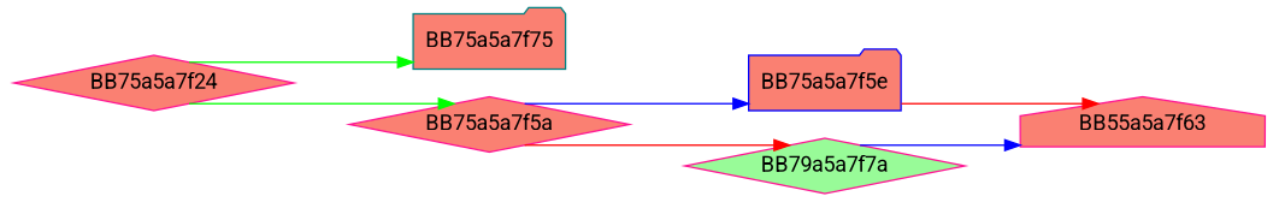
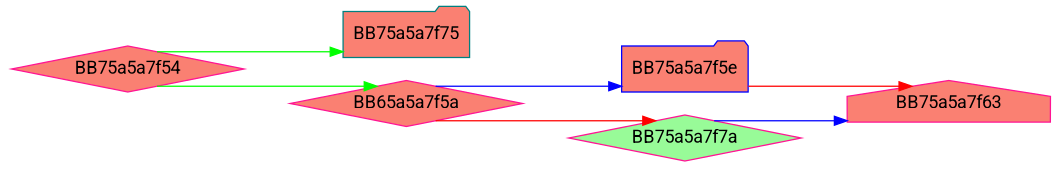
  digraph {
    fontname=Roboto
    rankdir=LR
    splines=ortho
    node [color=deeppink fillcolor=salmon fontname=Roboto shape=diamond style=filled]
    edge [color=green fontname=Roboto]
    BB75a5a7f75 [color=teal shape=folder]
-   BB75a5a7f24
-   BB75a5a7f5a
+   BB75a5a7f24 [label=BB75a5a7f54]
+   BB75a5a7f5a [label=BB65a5a7f5a]
    BB75a5a7f5e [color=blue shape=folder]
-   BB75a5a7f7a [fillcolor=palegreen label=BB79a5a7f7a]
-   BB75a5a7f63 [shape=house label=BB55a5a7f63]
+   BB75a5a7f7a [fillcolor=palegreen]
+   BB75a5a7f63 [shape=house]
    BB75a5a7f24 -> BB75a5a7f75
    BB75a5a7f24 -> BB75a5a7f5a
    BB75a5a7f5a -> BB75a5a7f5e [color=blue]
    BB75a5a7f5a -> BB75a5a7f7a [color=red]
    BB75a5a7f5e -> BB75a5a7f63 [color=red]
    BB75a5a7f7a -> BB75a5a7f63 [color=blue]
  }
